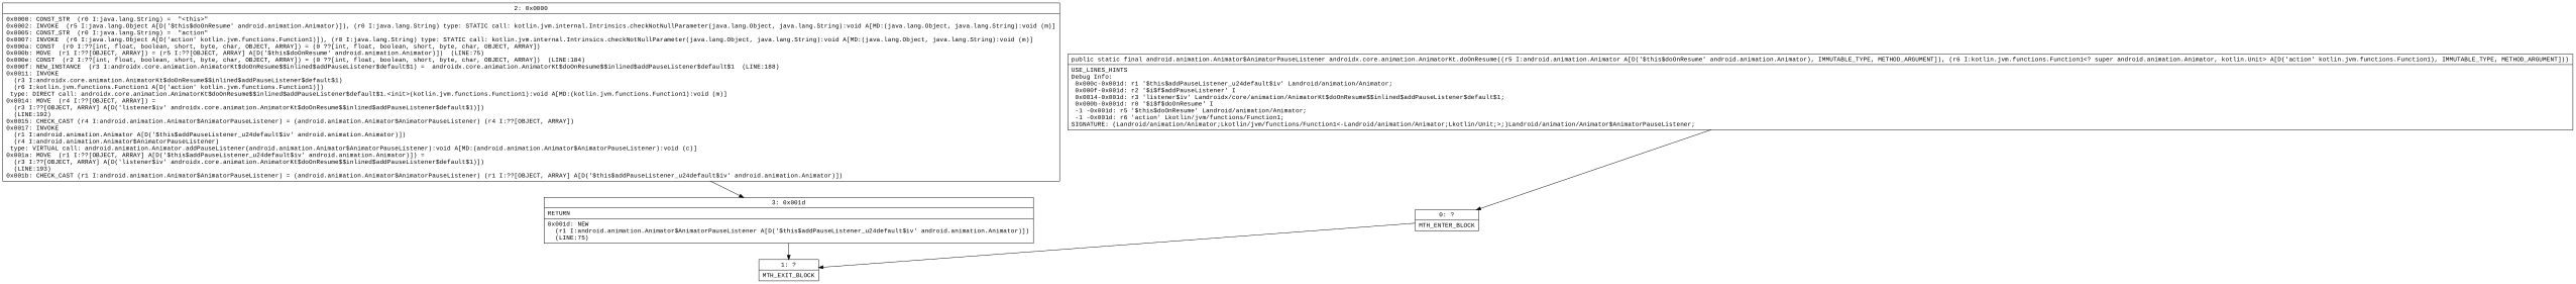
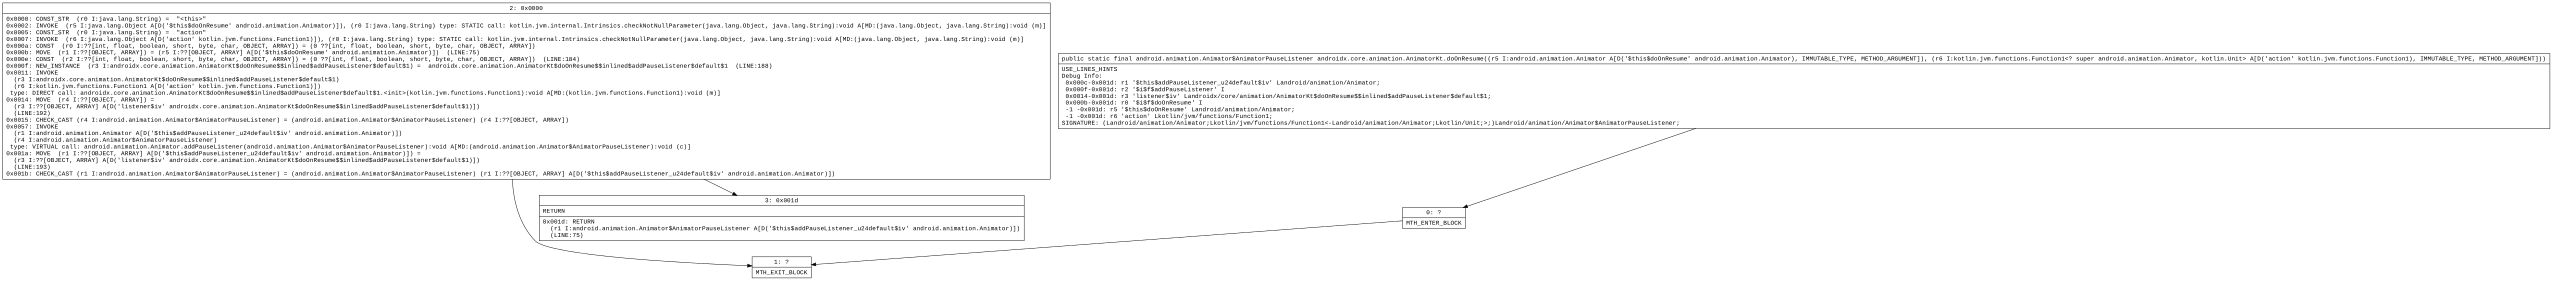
  digraph {
    fontname="Liberation Mono"
    node [fontname="Liberation Mono" shape=record]
    edge [fontname="Liberation Mono"]
    n1 [label="{0\:\ ?|MTH_ENTER_BLOCK\l}"]
    n2 [label="{1\:\ ?|MTH_EXIT_BLOCK\l}"]
-   n3 [label="{2\:\ 0x0000|0x0000: CONST_STR  (r0 I:java.lang.String) =  \"\<this\>\" \l0x0002: INVOKE  (r5 I:java.lang.Object A[D('$this$doOnResume' android.animation.Animator)]), (r0 I:java.lang.String) type: STATIC call: kotlin.jvm.internal.Intrinsics.checkNotNullParameter(java.lang.Object, java.lang.String):void A[MD:(java.lang.Object, java.lang.String):void (m)]\l0x0005: CONST_STR  (r0 I:java.lang.String) =  \"action\" \l0x0007: INVOKE  (r6 I:java.lang.Object A[D('action' kotlin.jvm.functions.Function1)]), (r0 I:java.lang.String) type: STATIC call: kotlin.jvm.internal.Intrinsics.checkNotNullParameter(java.lang.Object, java.lang.String):void A[MD:(java.lang.Object, java.lang.String):void (m)]\l0x000a: CONST  (r0 I:??[int, float, boolean, short, byte, char, OBJECT, ARRAY]) = (0 ??[int, float, boolean, short, byte, char, OBJECT, ARRAY]) \l0x000b: MOVE  (r1 I:??[OBJECT, ARRAY]) = (r5 I:??[OBJECT, ARRAY] A[D('$this$doOnResume' android.animation.Animator)])  (LINE:75)\l0x000e: CONST  (r2 I:??[int, float, boolean, short, byte, char, OBJECT, ARRAY]) = (0 ??[int, float, boolean, short, byte, char, OBJECT, ARRAY])  (LINE:184)\l0x000f: NEW_INSTANCE  (r3 I:androidx.core.animation.AnimatorKt$doOnResume$$inlined$addPauseListener$default$1) =  androidx.core.animation.AnimatorKt$doOnResume$$inlined$addPauseListener$default$1  (LINE:188)\l0x0011: INVOKE  \l  (r3 I:androidx.core.animation.AnimatorKt$doOnResume$$inlined$addPauseListener$default$1)\l  (r6 I:kotlin.jvm.functions.Function1 A[D('action' kotlin.jvm.functions.Function1)])\l type: DIRECT call: androidx.core.animation.AnimatorKt$doOnResume$$inlined$addPauseListener$default$1.\<init\>(kotlin.jvm.functions.Function1):void A[MD:(kotlin.jvm.functions.Function1):void (m)]\l0x0014: MOVE  (r4 I:??[OBJECT, ARRAY]) = \l  (r3 I:??[OBJECT, ARRAY] A[D('listener$iv' androidx.core.animation.AnimatorKt$doOnResume$$inlined$addPauseListener$default$1)])\l  (LINE:192)\l0x0015: CHECK_CAST (r4 I:android.animation.Animator$AnimatorPauseListener) = (android.animation.Animator$AnimatorPauseListener) (r4 I:??[OBJECT, ARRAY]) \l0x0017: INVOKE  \l  (r1 I:android.animation.Animator A[D('$this$addPauseListener_u24default$iv' android.animation.Animator)])\l  (r4 I:android.animation.Animator$AnimatorPauseListener)\l type: VIRTUAL call: android.animation.Animator.addPauseListener(android.animation.Animator$AnimatorPauseListener):void A[MD:(android.animation.Animator$AnimatorPauseListener):void (c)]\l0x001a: MOVE  (r1 I:??[OBJECT, ARRAY] A[D('$this$addPauseListener_u24default$iv' android.animation.Animator)]) = \l  (r3 I:??[OBJECT, ARRAY] A[D('listener$iv' androidx.core.animation.AnimatorKt$doOnResume$$inlined$addPauseListener$default$1)])\l  (LINE:193)\l0x001b: CHECK_CAST (r1 I:android.animation.Animator$AnimatorPauseListener) = (android.animation.Animator$AnimatorPauseListener) (r1 I:??[OBJECT, ARRAY] A[D('$this$addPauseListener_u24default$iv' android.animation.Animator)]) \l}"]
-   n4 [label="{3\:\ 0x001d|RETURN\l|0x001d: NEW  \l  (r1 I:android.animation.Animator$AnimatorPauseListener A[D('$this$addPauseListener_u24default$iv' android.animation.Animator)])\l  (LINE:75)\l}"]
+   n3 [label="{2\:\ 0x0000|0x0000: CONST_STR  (r0 I:java.lang.String) =  \"\<this\>\" \l0x0002: INVOKE  (r5 I:java.lang.Object A[D('$this$doOnResume' android.animation.Animator)]), (r0 I:java.lang.String) type: STATIC call: kotlin.jvm.internal.Intrinsics.checkNotNullParameter(java.lang.Object, java.lang.String):void A[MD:(java.lang.Object, java.lang.String):void (m)]\l0x0005: CONST_STR  (r0 I:java.lang.String) =  \"action\" \l0x0007: INVOKE  (r6 I:java.lang.Object A[D('action' kotlin.jvm.functions.Function1)]), (r0 I:java.lang.String) type: STATIC call: kotlin.jvm.internal.Intrinsics.checkNotNullParameter(java.lang.Object, java.lang.String):void A[MD:(java.lang.Object, java.lang.String):void (m)]\l0x000a: CONST  (r0 I:??[int, float, boolean, short, byte, char, OBJECT, ARRAY]) = (0 ??[int, float, boolean, short, byte, char, OBJECT, ARRAY]) \l0x000b: MOVE  (r1 I:??[OBJECT, ARRAY]) = (r5 I:??[OBJECT, ARRAY] A[D('$this$doOnResume' android.animation.Animator)])  (LINE:75)\l0x000e: CONST  (r2 I:??[int, float, boolean, short, byte, char, OBJECT, ARRAY]) = (0 ??[int, float, boolean, short, byte, char, OBJECT, ARRAY])  (LINE:184)\l0x000f: NEW_INSTANCE  (r3 I:androidx.core.animation.AnimatorKt$doOnResume$$inlined$addPauseListener$default$1) =  androidx.core.animation.AnimatorKt$doOnResume$$inlined$addPauseListener$default$1  (LINE:188)\l0x0011: INVOKE  \l  (r3 I:androidx.core.animation.AnimatorKt$doOnResume$$inlined$addPauseListener$default$1)\l  (r6 I:kotlin.jvm.functions.Function1 A[D('action' kotlin.jvm.functions.Function1)])\l type: DIRECT call: androidx.core.animation.AnimatorKt$doOnResume$$inlined$addPauseListener$default$1.\<init\>(kotlin.jvm.functions.Function1):void A[MD:(kotlin.jvm.functions.Function1):void (m)]\l0x0014: MOVE  (r4 I:??[OBJECT, ARRAY]) = \l  (r3 I:??[OBJECT, ARRAY] A[D('listener$iv' androidx.core.animation.AnimatorKt$doOnResume$$inlined$addPauseListener$default$1)])\l  (LINE:192)\l0x0015: CHECK_CAST (r4 I:android.animation.Animator$AnimatorPauseListener) = (android.animation.Animator$AnimatorPauseListener) (r4 I:??[OBJECT, ARRAY]) \l0x0057: INVOKE  \l  (r1 I:android.animation.Animator A[D('$this$addPauseListener_u24default$iv' android.animation.Animator)])\l  (r4 I:android.animation.Animator$AnimatorPauseListener)\l type: VIRTUAL call: android.animation.Animator.addPauseListener(android.animation.Animator$AnimatorPauseListener):void A[MD:(android.animation.Animator$AnimatorPauseListener):void (c)]\l0x001a: MOVE  (r1 I:??[OBJECT, ARRAY] A[D('$this$addPauseListener_u24default$iv' android.animation.Animator)]) = \l  (r3 I:??[OBJECT, ARRAY] A[D('listener$iv' androidx.core.animation.AnimatorKt$doOnResume$$inlined$addPauseListener$default$1)])\l  (LINE:193)\l0x001b: CHECK_CAST (r1 I:android.animation.Animator$AnimatorPauseListener) = (android.animation.Animator$AnimatorPauseListener) (r1 I:??[OBJECT, ARRAY] A[D('$this$addPauseListener_u24default$iv' android.animation.Animator)]) \l}"]
+   n4 [label="{3\:\ 0x001d|RETURN\l|0x001d: RETURN  \l  (r1 I:android.animation.Animator$AnimatorPauseListener A[D('$this$addPauseListener_u24default$iv' android.animation.Animator)])\l  (LINE:75)\l}"]
    n5 [label="{public static final android.animation.Animator$AnimatorPauseListener androidx.core.animation.AnimatorKt.doOnResume((r5 I:android.animation.Animator A[D('$this$doOnResume' android.animation.Animator), IMMUTABLE_TYPE, METHOD_ARGUMENT]), (r6 I:kotlin.jvm.functions.Function1\<? super android.animation.Animator, kotlin.Unit\> A[D('action' kotlin.jvm.functions.Function1), IMMUTABLE_TYPE, METHOD_ARGUMENT]))  | USE_LINES_HINTS\lDebug Info:\l  0x000c\-0x001d: r1 '$this$addPauseListener_u24default$iv' Landroid\/animation\/Animator;\l  0x000f\-0x001d: r2 '$i$f$addPauseListener' I\l  0x0014\-0x001d: r3 'listener$iv' Landroidx\/core\/animation\/AnimatorKt$doOnResume$$inlined$addPauseListener$default$1;\l  0x000b\-0x001d: r0 '$i$f$doOnResume' I\l  \-1 \-0x001d: r5 '$this$doOnResume' Landroid\/animation\/Animator;\l  \-1 \-0x001d: r6 'action' Lkotlin\/jvm\/functions\/Function1;\lSIGNATURE: (Landroid\/animation\/Animator;Lkotlin\/jvm\/functions\/Function1\<\-Landroid\/animation\/Animator;Lkotlin\/Unit;\>;)Landroid\/animation\/Animator$AnimatorPauseListener;\l}"]
    n1 -> n2
    n3 -> n4
-   n4 -> n2
+   n3 -> n2
    n5 -> n1
  }
